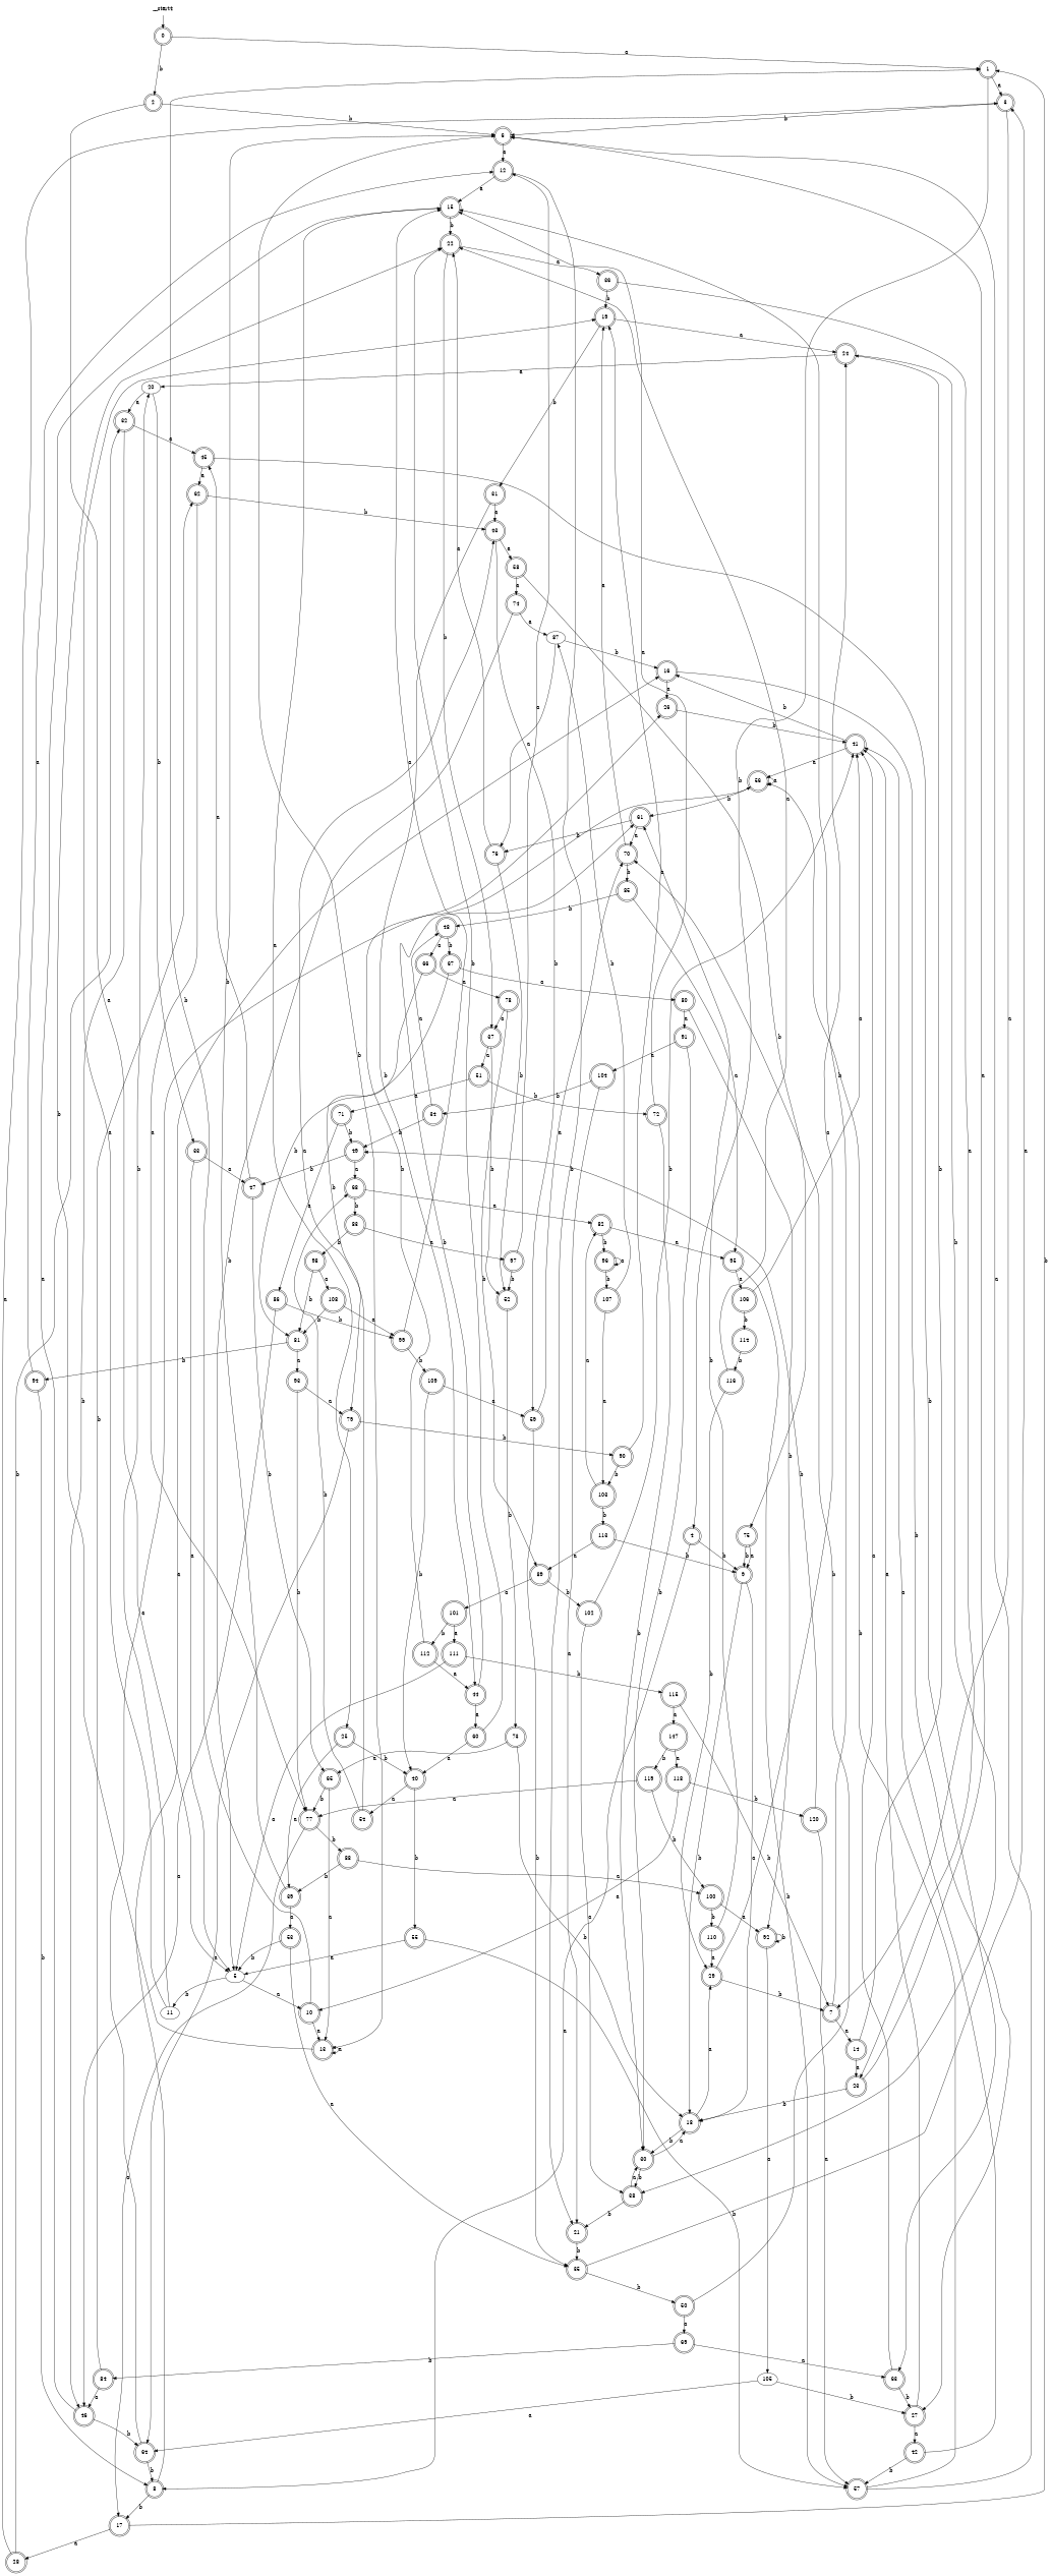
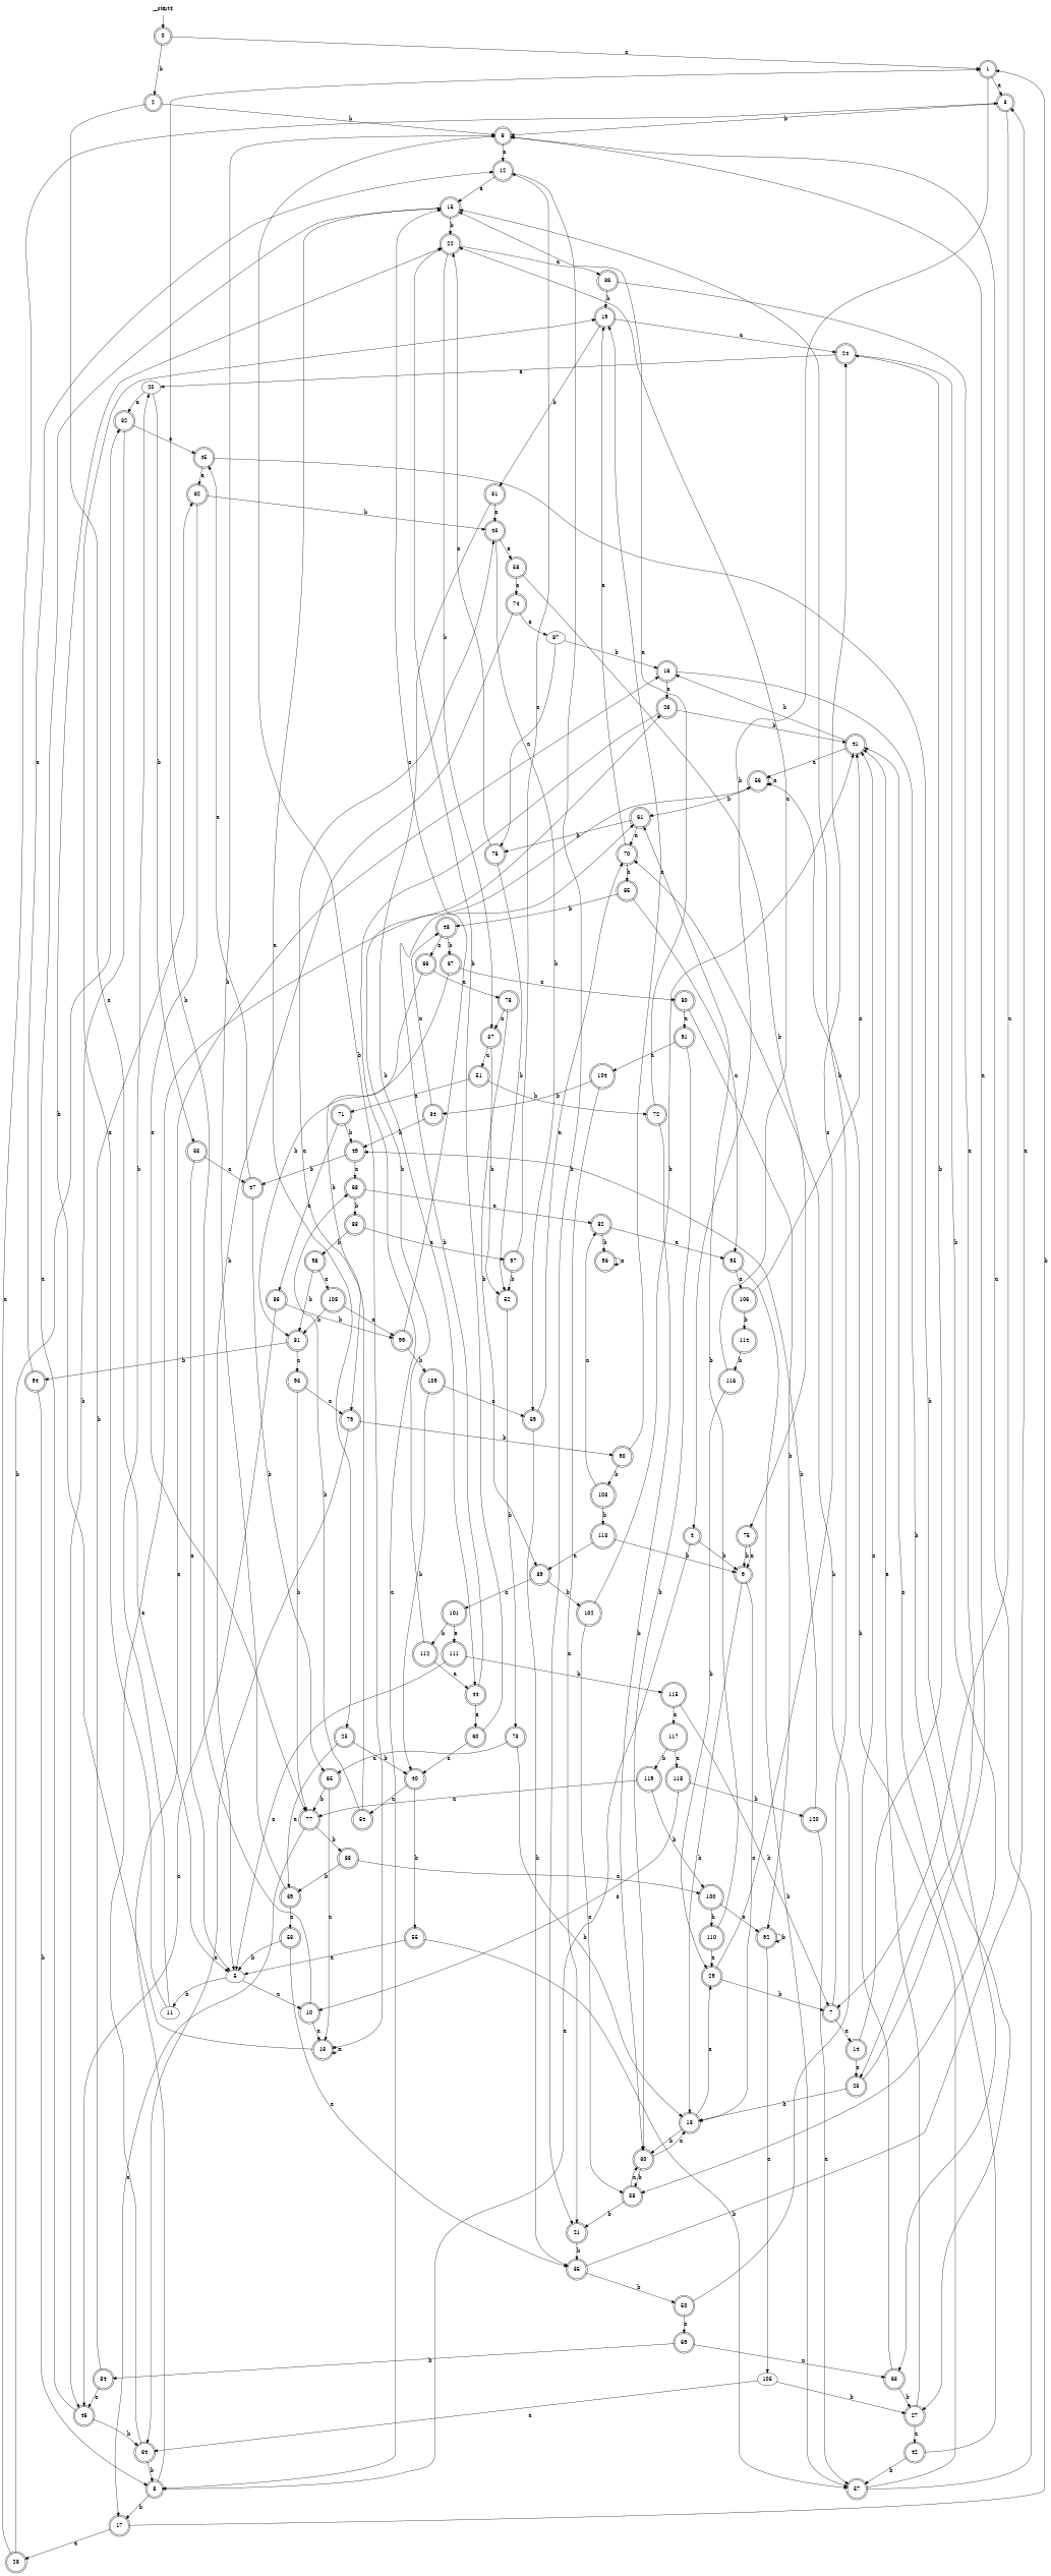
  digraph {
    node [shape=doublecircle]
    n1 [label=__start4 shape=none]
    0
    1
    2
    3
    4
    5 [shape=""]
    6
    7
    8
    9
    10
    11 [shape=""]
    12
    13
    14
    15
    16
    17
    18
    19
    20 [shape=""]
    21
    22
    23
    24
    25
    26
    27
    28
    29
    30
    31
    32
    33
    35
    36
    37
    38
    39
    40
    41
    42
    43
    44
    45
    46
    47
    34
    48
    49
    50
    51
    52
    53
    54
    55
    56
    57
    58
    59
    60
    61
    62
    63
    64
    65
    66
    67
    68
    69
    70
    71
    72
    73
    74
    75
    76
    77
    78
    79
    80
    81
    82
    83
    84
    85
    86
    87 [shape=""]
    88
    89
    90
    91
    92
    93
    94
    95
    96
    97
    98
    99
    100
    101
    102
    103
    104
    105 [shape=""]
    106
-   107
    108
    109
    110
    111
    112
    113
    114
    115
    116
-   117 [label=147]
+   117
    118
    119
    120
    n1 -> 0
    0 -> 1 [label=a]
    0 -> 2 [label=b]
    1 -> 3 [label=a]
    1 -> 4 [label=b]
    2 -> 5 [label=a]
    2 -> 6 [label=b]
    3 -> 6 [label=b]
    3 -> 7 [label=a]
    4 -> 8 [label=a]
    4 -> 9 [label=b]
    5 -> 10 [label=a]
    5 -> 11 [label=b]
    6 -> 12 [label=a]
    6 -> 13 [label=b]
    7 -> 14 [label=a]
    7 -> 15 [label=b]
    8 -> 16 [label=a]
    8 -> 17 [label=b]
    9 -> 18 [label=a]
    9 -> 18 [label=b]
    10 -> 1 [label=b]
    10 -> 13 [label=a]
    11 -> 19 [label=a]
    11 -> 20 [label=b]
    12 -> 15 [label=a]
    12 -> 21 [label=b]
    13 -> 13 [label=a]
    13 -> 22 [label=b]
    14 -> 23 [label=a]
    14 -> 24 [label=b]
    15 -> 22 [label=b]
    15 -> 25 [label=a]
    16 -> 26 [label=a]
    16 -> 27 [label=b]
    17 -> 1 [label=b]
    17 -> 28 [label=a]
    18 -> 29 [label=a]
    18 -> 30 [label=b]
    19 -> 24 [label=a]
    19 -> 31 [label=b]
    20 -> 32 [label=a]
    20 -> 33 [label=b]
    21 -> 35 [label=b]
    22 -> 36 [label=a]
    22 -> 37 [label=b]
    23 -> 6 [label=a]
    23 -> 18 [label=b]
    24 -> 20 [label=a]
    24 -> 38 [label=b]
    25 -> 39 [label=a]
    25 -> 40 [label=b]
+   26 -> 8 [label=a]
    26 -> 41 [label=b]
    27 -> 41 [label=a]
    27 -> 42 [label=a]
    28 -> 3 [label=a]
    28 -> 32 [label=b]
    29 -> 7 [label=b]
    29 -> 24 [label=a]
    30 -> 18 [label=a]
    30 -> 38 [label=b]
    31 -> 43 [label=a]
    31 -> 44 [label=b]
    32 -> 45 [label=a]
    32 -> 46 [label=b]
    33 -> 5 [label=a]
    33 -> 47 [label=a]
    35 -> 3 [label=a]
    35 -> 50 [label=b]
    36 -> 19 [label=b]
    36 -> 23 [label=a]
    37 -> 51 [label=a]
    37 -> 52 [label=b]
    38 -> 21 [label=b]
    38 -> 30 [label=a]
    39 -> 6 [label=b]
    39 -> 53 [label=a]
    40 -> 54 [label=a]
    40 -> 55 [label=b]
    41 -> 16 [label=b]
    41 -> 56 [label=a]
    42 -> 41 [label=a]
    42 -> 57 [label=b]
    43 -> 58 [label=a]
    43 -> 59 [label=b]
    44 -> 60 [label=a]
    44 -> 61 [label=b]
    45 -> 62 [label=a]
    45 -> 63 [label=b]
    46 -> 15 [label=a]
    46 -> 64 [label=b]
    47 -> 45 [label=a]
    47 -> 65 [label=b]
    34 -> 48 [label=a]
    34 -> 49 [label=b]
    48 -> 66 [label=a]
    48 -> 67 [label=b]
    49 -> 47 [label=b]
    49 -> 68 [label=a]
    50 -> 69 [label=a]
    50 -> 70 [label=b]
    51 -> 71 [label=a]
    51 -> 72 [label=b]
    52 -> 73 [label=b]
    53 -> 5 [label=b]
    53 -> 35 [label=a]
    54 -> 43 [label=a]
    54 -> 68 [label=b]
    55 -> 5 [label=a]
    55 -> 57 [label=b]
    56 -> 56 [label=a]
    56 -> 61 [label=b]
    57 -> 6 [label=a]
    57 -> 56 [label=b]
    58 -> 74 [label=a]
    58 -> 75 [label=b]
    59 -> 35 [label=b]
    59 -> 70 [label=a]
    60 -> 22 [label=b]
    60 -> 40 [label=a]
    61 -> 70 [label=a]
    61 -> 76 [label=b]
    62 -> 43 [label=b]
    62 -> 77 [label=a]
    63 -> 27 [label=b]
    63 -> 41 [label=a]
    64 -> 8 [label=b]
    64 -> 56 [label=a]
    65 -> 13 [label=a]
    65 -> 77 [label=b]
    66 -> 78 [label=a]
    66 -> 79 [label=b]
    67 -> 80 [label=a]
    67 -> 81 [label=b]
    68 -> 82 [label=a]
    68 -> 83 [label=b]
    69 -> 63 [label=a]
    69 -> 84 [label=b]
    70 -> 19 [label=a]
    70 -> 85 [label=b]
    71 -> 49 [label=b]
    71 -> 86 [label=a]
    72 -> 15 [label=a]
    72 -> 30 [label=b]
    73 -> 18 [label=b]
    73 -> 65 [label=a]
    74 -> 5 [label=b]
    74 -> 87 [label=a]
    75 -> 9 [label=a]
    75 -> 9 [label=b]
    76 -> 22 [label=a]
    76 -> 52 [label=b]
    77 -> 17 [label=a]
    77 -> 88 [label=b]
    78 -> 37 [label=a]
    78 -> 89 [label=b]
    79 -> 64 [label=a]
    79 -> 90 [label=b]
    80 -> 91 [label=a]
    80 -> 92 [label=b]
    81 -> 93 [label=a]
    81 -> 94 [label=b]
    82 -> 95 [label=a]
    82 -> 96 [label=b]
    83 -> 97 [label=a]
    83 -> 98 [label=b]
    84 -> 46 [label=a]
    84 -> 62 [label=b]
    85 -> 48 [label=b]
    85 -> 95 [label=a]
    86 -> 46 [label=a]
    86 -> 99 [label=b]
    87 -> 16 [label=b]
    87 -> 76 [label=a]
    88 -> 39 [label=b]
    88 -> 100 [label=a]
    89 -> 101 [label=a]
    89 -> 102 [label=b]
    90 -> 19 [label=a]
    90 -> 103 [label=b]
    91 -> 30 [label=b]
    91 -> 104 [label=a]
    92 -> 92 [label=b]
    92 -> 105 [label=a]
    93 -> 77 [label=b]
    93 -> 79 [label=a]
    94 -> 8 [label=b]
    94 -> 12 [label=a]
    95 -> 57 [label=b]
    95 -> 106 [label=a]
    96 -> 96 [label=a]
-   96 -> 107 [label=b]
    97 -> 12 [label=a]
    97 -> 52 [label=b]
    98 -> 81 [label=b]
    98 -> 108 [label=a]
    99 -> 15 [label=a]
    99 -> 109 [label=b]
    100 -> 92 [label=a]
    100 -> 110 [label=b]
    101 -> 111 [label=a]
    101 -> 112 [label=b]
    102 -> 38 [label=a]
    102 -> 41 [label=b]
    103 -> 82 [label=a]
    103 -> 113 [label=b]
    104 -> 21 [label=a]
    104 -> 34 [label=b]
    105 -> 27 [label=b]
    105 -> 64 [label=a]
    106 -> 41 [label=a]
    106 -> 114 [label=b]
-   107 -> 87 [label=b]
-   107 -> 103 [label=a]
    108 -> 81 [label=b]
    108 -> 99 [label=a]
    109 -> 40 [label=b]
    109 -> 59 [label=a]
    110 -> 29 [label=a]
    110 -> 61 [label=b]
    111 -> 5 [label=a]
    111 -> 115 [label=b]
    112 -> 26 [label=b]
    112 -> 44 [label=a]
    113 -> 9 [label=b]
    113 -> 89 [label=a]
    114 -> 116 [label=b]
    115 -> 7 [label=b]
    115 -> 117 [label=a]
    116 -> 22 [label=a]
    116 -> 29 [label=b]
    117 -> 118 [label=a]
    117 -> 119 [label=b]
    118 -> 10 [label=a]
    118 -> 120 [label=b]
    119 -> 77 [label=a]
    119 -> 100 [label=b]
    120 -> 49 [label=b]
    120 -> 57 [label=a]
  }
